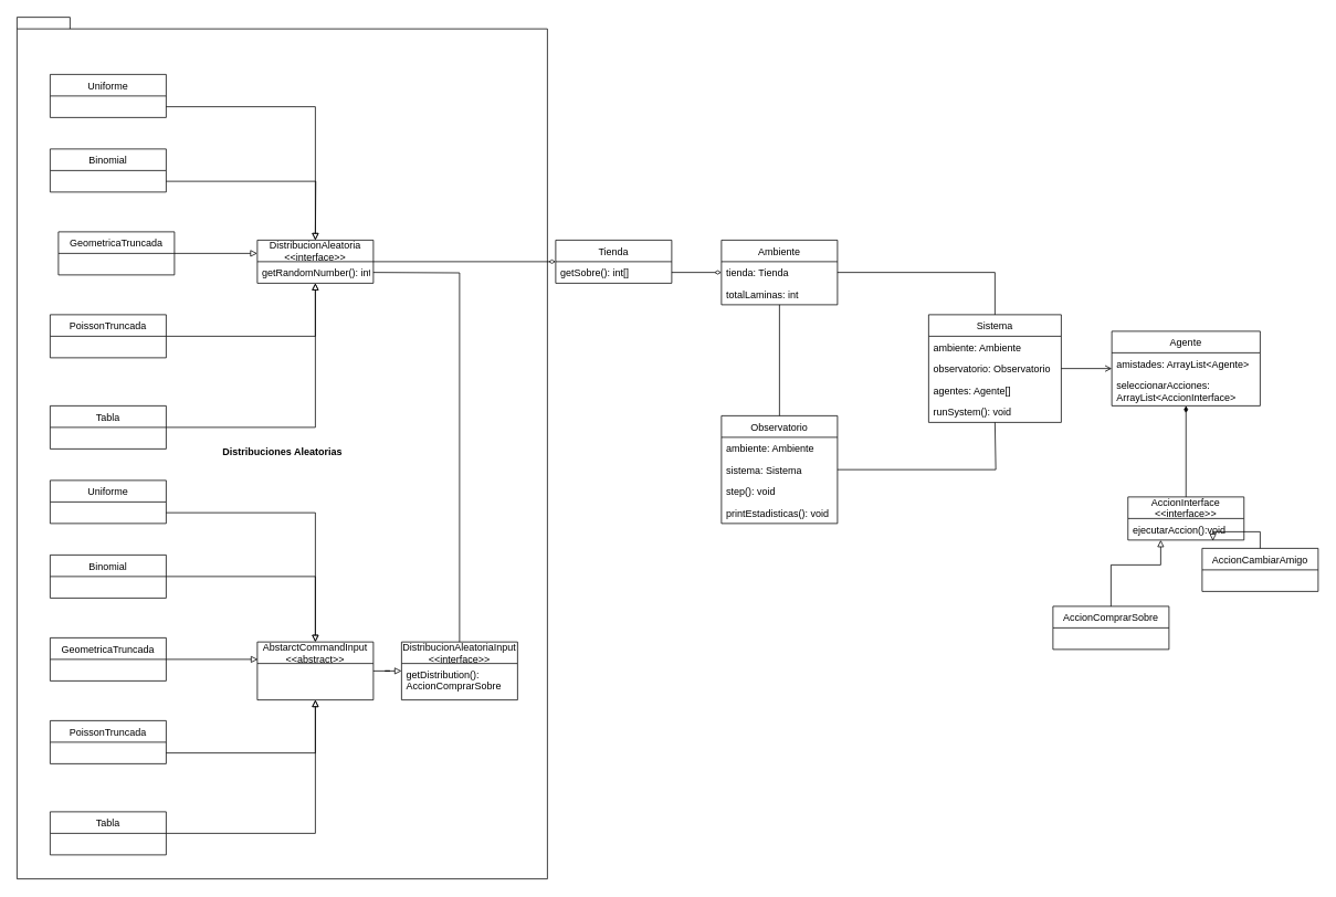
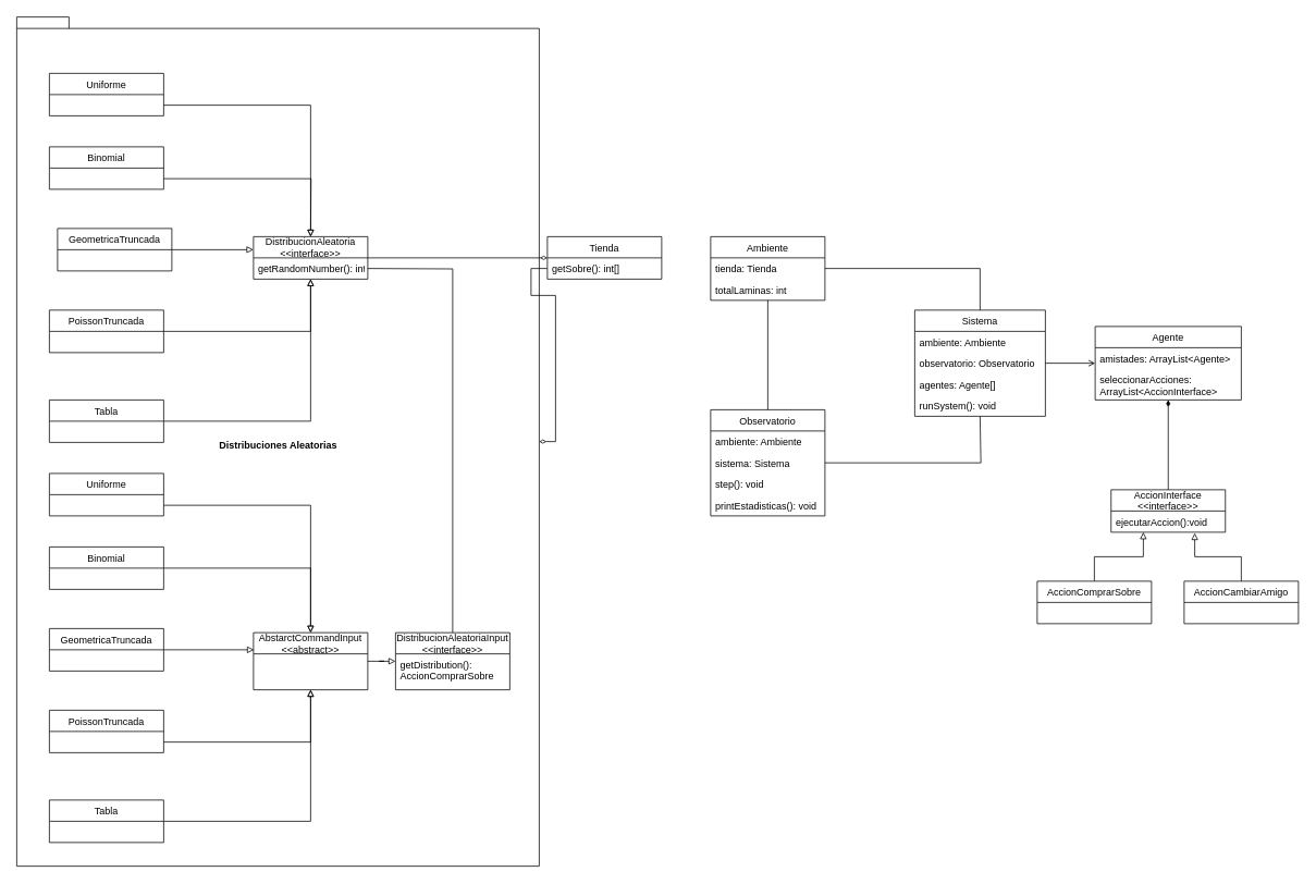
  <mxCell id="0" />
  <mxCell id="1" parent="0" />
  <mxCell id="2" value="Distribuciones Aleatorias" style="shape=folder;fontStyle=1;spacingTop=10;tabWidth=40;tabHeight=14;tabPosition=left;html=1;" vertex="1" parent="1"><mxGeometry x="20" y="20" width="640" height="1040" as="geometry" /></mxCell>
  <mxCell id="3" style="edgeStyle=orthogonalEdgeStyle;rounded=0;orthogonalLoop=1;jettySize=auto;html=1;endArrow=block;endFill=0;" edge="1" parent="1" source="7" target="5"><mxGeometry relative="1" as="geometry" /></mxCell>
  <mxCell id="4" style="edgeStyle=orthogonalEdgeStyle;rounded=0;orthogonalLoop=1;jettySize=auto;html=1;endArrow=diamondThin;endFill=0;" edge="1" parent="1" source="5" target="16"><mxGeometry relative="1" as="geometry" /></mxCell>
  <mxCell id="5" value="DistribucionAleatoria&#10;&lt;&lt;interface&gt;&gt;" style="swimlane;fontStyle=0;childLayout=stackLayout;horizontal=1;startSize=26;fillColor=none;horizontalStack=0;resizeParent=1;resizeParentMax=0;resizeLast=0;collapsible=1;marginBottom=0;" vertex="1" parent="1"><mxGeometry x="310" y="289" width="140" height="52" as="geometry" /></mxCell>
  <mxCell id="6" value="getRandomNumber(): int" style="text;strokeColor=none;fillColor=none;align=left;verticalAlign=top;spacingLeft=4;spacingRight=4;overflow=hidden;rotatable=0;points=[[0,0.5],[1,0.5]];portConstraint=eastwest;" vertex="1" parent="5"><mxGeometry y="26" width="140" height="26" as="geometry" /></mxCell>
  <mxCell id="7" value="Tabla" style="swimlane;fontStyle=0;childLayout=stackLayout;horizontal=1;startSize=26;fillColor=none;horizontalStack=0;resizeParent=1;resizeParentMax=0;resizeLast=0;collapsible=1;marginBottom=0;" vertex="1" parent="1"><mxGeometry x="60" y="489" width="140" height="52" as="geometry" /></mxCell>
  <mxCell id="8" value=" " style="text;strokeColor=none;fillColor=none;align=left;verticalAlign=top;spacingLeft=4;spacingRight=4;overflow=hidden;rotatable=0;points=[[0,0.5],[1,0.5]];portConstraint=eastwest;" vertex="1" parent="7"><mxGeometry y="26" width="140" height="26" as="geometry" /></mxCell>
  <mxCell id="9" style="edgeStyle=orthogonalEdgeStyle;rounded=0;orthogonalLoop=1;jettySize=auto;html=1;endArrow=block;endFill=0;" edge="1" parent="1" source="10" target="5"><mxGeometry relative="1" as="geometry" /></mxCell>
  <mxCell id="10" value="PoissonTruncada" style="swimlane;fontStyle=0;childLayout=stackLayout;horizontal=1;startSize=26;fillColor=none;horizontalStack=0;resizeParent=1;resizeParentMax=0;resizeLast=0;collapsible=1;marginBottom=0;" vertex="1" parent="1"><mxGeometry x="60" y="379" width="140" height="52" as="geometry" /></mxCell>
  <mxCell id="11" value=" " style="text;strokeColor=none;fillColor=none;align=left;verticalAlign=top;spacingLeft=4;spacingRight=4;overflow=hidden;rotatable=0;points=[[0,0.5],[1,0.5]];portConstraint=eastwest;" vertex="1" parent="10"><mxGeometry y="26" width="140" height="26" as="geometry" /></mxCell>
  <mxCell id="12" value="Binomial" style="swimlane;fontStyle=0;childLayout=stackLayout;horizontal=1;startSize=26;fillColor=none;horizontalStack=0;resizeParent=1;resizeParentMax=0;resizeLast=0;collapsible=1;marginBottom=0;" vertex="1" parent="1"><mxGeometry x="60" y="179" width="140" height="52" as="geometry" /></mxCell>
  <mxCell id="13" value=" " style="text;strokeColor=none;fillColor=none;align=left;verticalAlign=top;spacingLeft=4;spacingRight=4;overflow=hidden;rotatable=0;points=[[0,0.5],[1,0.5]];portConstraint=eastwest;" vertex="1" parent="12"><mxGeometry y="26" width="140" height="26" as="geometry" /></mxCell>
  <mxCell id="14" value="Uniforme" style="swimlane;fontStyle=0;childLayout=stackLayout;horizontal=1;startSize=26;fillColor=none;horizontalStack=0;resizeParent=1;resizeParentMax=0;resizeLast=0;collapsible=1;marginBottom=0;" vertex="1" parent="1"><mxGeometry x="60" y="89" width="140" height="52" as="geometry" /></mxCell>
  <mxCell id="15" value=" " style="text;strokeColor=none;fillColor=none;align=left;verticalAlign=top;spacingLeft=4;spacingRight=4;overflow=hidden;rotatable=0;points=[[0,0.5],[1,0.5]];portConstraint=eastwest;" vertex="1" parent="14"><mxGeometry y="26" width="140" height="26" as="geometry" /></mxCell>
  <mxCell id="16" value="Tienda" style="swimlane;fontStyle=0;childLayout=stackLayout;horizontal=1;startSize=26;fillColor=none;horizontalStack=0;resizeParent=1;resizeParentMax=0;resizeLast=0;collapsible=1;marginBottom=0;" vertex="1" parent="1"><mxGeometry x="670" y="289" width="140" height="52" as="geometry" /></mxCell>
  <mxCell id="17" value="getSobre(): int[]" style="text;strokeColor=none;fillColor=none;align=left;verticalAlign=top;spacingLeft=4;spacingRight=4;overflow=hidden;rotatable=0;points=[[0,0.5],[1,0.5]];portConstraint=eastwest;" vertex="1" parent="16"><mxGeometry y="26" width="140" height="26" as="geometry" /></mxCell>
  <mxCell id="18" value="Ambiente" style="swimlane;fontStyle=0;childLayout=stackLayout;horizontal=1;startSize=26;fillColor=none;horizontalStack=0;resizeParent=1;resizeParentMax=0;resizeLast=0;collapsible=1;marginBottom=0;" vertex="1" parent="1"><mxGeometry x="870" y="289" width="140" height="78" as="geometry" /></mxCell>
  <mxCell id="19" value="tienda: Tienda" style="text;strokeColor=none;fillColor=none;align=left;verticalAlign=top;spacingLeft=4;spacingRight=4;overflow=hidden;rotatable=0;points=[[0,0.5],[1,0.5]];portConstraint=eastwest;" vertex="1" parent="18"><mxGeometry y="26" width="140" height="26" as="geometry" /></mxCell>
  <mxCell id="20" value="totalLaminas: int" style="text;strokeColor=none;fillColor=none;align=left;verticalAlign=top;spacingLeft=4;spacingRight=4;overflow=hidden;rotatable=0;points=[[0,0.5],[1,0.5]];portConstraint=eastwest;" vertex="1" parent="18"><mxGeometry y="52" width="140" height="26" as="geometry" /></mxCell>
  <mxCell id="21" style="edgeStyle=orthogonalEdgeStyle;rounded=0;orthogonalLoop=1;jettySize=auto;html=1;entryX=0.005;entryY=0.3;entryDx=0;entryDy=0;entryPerimeter=0;endArrow=block;endFill=0;" edge="1" parent="1" source="25" target="65"><mxGeometry relative="1" as="geometry" /></mxCell>
  <mxCell id="22" style="edgeStyle=orthogonalEdgeStyle;rounded=0;orthogonalLoop=1;jettySize=auto;html=1;endArrow=diamondThin;endFill=1;" edge="1" parent="1" source="23" target="38"><mxGeometry relative="1" as="geometry" /></mxCell>
  <mxCell id="23" value="AccionInterface&#10;&lt;&lt;interface&gt;&gt;" style="swimlane;fontStyle=0;childLayout=stackLayout;horizontal=1;startSize=26;fillColor=none;horizontalStack=0;resizeParent=1;resizeParentMax=0;resizeLast=0;collapsible=1;marginBottom=0;" vertex="1" parent="1"><mxGeometry x="1360.5" y="599" width="140" height="52" as="geometry" /></mxCell>
  <mxCell id="24" value="ejecutarAccion():void" style="text;strokeColor=none;fillColor=none;align=left;verticalAlign=top;spacingLeft=4;spacingRight=4;overflow=hidden;rotatable=0;points=[[0,0.5],[1,0.5]];portConstraint=eastwest;" vertex="1" parent="23"><mxGeometry y="26" width="140" height="26" as="geometry" /></mxCell>
  <mxCell id="25" value="GeometricaTruncada" style="swimlane;fontStyle=0;childLayout=stackLayout;horizontal=1;startSize=26;fillColor=none;horizontalStack=0;resizeParent=1;resizeParentMax=0;resizeLast=0;collapsible=1;marginBottom=0;" vertex="1" parent="1"><mxGeometry x="60" y="769" width="140" height="52" as="geometry" /></mxCell>
  <mxCell id="26" value=" " style="text;strokeColor=none;fillColor=none;align=left;verticalAlign=top;spacingLeft=4;spacingRight=4;overflow=hidden;rotatable=0;points=[[0,0.5],[1,0.5]];portConstraint=eastwest;" vertex="1" parent="25"><mxGeometry y="26" width="140" height="26" as="geometry" /></mxCell>
  <mxCell id="27" style="edgeStyle=orthogonalEdgeStyle;rounded=0;orthogonalLoop=1;jettySize=auto;html=1;entryX=0;entryY=0.308;entryDx=0;entryDy=0;endArrow=block;endFill=0;entryPerimeter=0;" edge="1" parent="1" source="28" target="5"><mxGeometry relative="1" as="geometry" /></mxCell>
  <mxCell id="28" value="GeometricaTruncada" style="swimlane;fontStyle=0;childLayout=stackLayout;horizontal=1;startSize=26;fillColor=none;horizontalStack=0;resizeParent=1;resizeParentMax=0;resizeLast=0;collapsible=1;marginBottom=0;" vertex="1" parent="1"><mxGeometry x="70" y="279" width="140" height="52" as="geometry" /></mxCell>
  <mxCell id="29" value=" " style="text;strokeColor=none;fillColor=none;align=left;verticalAlign=top;spacingLeft=4;spacingRight=4;overflow=hidden;rotatable=0;points=[[0,0.5],[1,0.5]];portConstraint=eastwest;" vertex="1" parent="28"><mxGeometry y="26" width="140" height="26" as="geometry" /></mxCell>
  <mxCell id="30" style="edgeStyle=orthogonalEdgeStyle;rounded=0;orthogonalLoop=1;jettySize=auto;html=1;endArrow=block;endFill=0;entryX=0.5;entryY=1;entryDx=0;entryDy=0;" edge="1" parent="1" source="41" target="65"><mxGeometry relative="1" as="geometry"><mxPoint x="410" y="819" as="targetPoint" /></mxGeometry></mxCell>
  <mxCell id="31" style="edgeStyle=orthogonalEdgeStyle;rounded=0;orthogonalLoop=1;jettySize=auto;html=1;entryX=0.5;entryY=1;entryDx=0;entryDy=0;endArrow=none;endFill=0;" edge="1" parent="1" source="33" target="18"><mxGeometry relative="1" as="geometry" /></mxCell>
  <mxCell id="32" style="edgeStyle=orthogonalEdgeStyle;rounded=0;orthogonalLoop=1;jettySize=auto;html=1;endArrow=none;endFill=0;entryX=0.5;entryY=1;entryDx=0;entryDy=0;" edge="1" parent="1" source="33" target="58"><mxGeometry relative="1" as="geometry"><mxPoint x="1200" y="519" as="targetPoint" /><Array as="points"><mxPoint x="1201" y="566" /><mxPoint x="1201" y="509" /></Array></mxGeometry></mxCell>
  <mxCell id="33" value="Observatorio" style="swimlane;fontStyle=0;childLayout=stackLayout;horizontal=1;startSize=26;fillColor=none;horizontalStack=0;resizeParent=1;resizeParentMax=0;resizeLast=0;collapsible=1;marginBottom=0;" vertex="1" parent="1"><mxGeometry x="870" y="501" width="140" height="130" as="geometry" /></mxCell>
  <mxCell id="34" value="ambiente: Ambiente" style="text;strokeColor=none;fillColor=none;align=left;verticalAlign=top;spacingLeft=4;spacingRight=4;overflow=hidden;rotatable=0;points=[[0,0.5],[1,0.5]];portConstraint=eastwest;" vertex="1" parent="33"><mxGeometry y="26" width="140" height="26" as="geometry" /></mxCell>
  <mxCell id="35" value="sistema: Sistema" style="text;strokeColor=none;fillColor=none;align=left;verticalAlign=top;spacingLeft=4;spacingRight=4;overflow=hidden;rotatable=0;points=[[0,0.5],[1,0.5]];portConstraint=eastwest;" vertex="1" parent="33"><mxGeometry y="52" width="140" height="26" as="geometry" /></mxCell>
  <mxCell id="36" value="step(): void" style="text;strokeColor=none;fillColor=none;align=left;verticalAlign=top;spacingLeft=4;spacingRight=4;overflow=hidden;rotatable=0;points=[[0,0.5],[1,0.5]];portConstraint=eastwest;" vertex="1" parent="33"><mxGeometry y="78" width="140" height="26" as="geometry" /></mxCell>
  <mxCell id="37" value="printEstadisticas(): void" style="text;strokeColor=none;fillColor=none;align=left;verticalAlign=top;spacingLeft=4;spacingRight=4;overflow=hidden;rotatable=0;points=[[0,0.5],[1,0.5]];portConstraint=eastwest;" vertex="1" parent="33"><mxGeometry y="104" width="140" height="26" as="geometry" /></mxCell>
  <mxCell id="38" value="Agente" style="swimlane;fontStyle=0;childLayout=stackLayout;horizontal=1;startSize=26;fillColor=none;horizontalStack=0;resizeParent=1;resizeParentMax=0;resizeLast=0;collapsible=1;marginBottom=0;" vertex="1" parent="1"><mxGeometry x="1341" y="399" width="179" height="90" as="geometry" /></mxCell>
  <mxCell id="39" value="amistades: ArrayList&lt;Agente&gt;" style="text;strokeColor=none;fillColor=none;align=left;verticalAlign=top;spacingLeft=4;spacingRight=4;overflow=hidden;rotatable=0;points=[[0,0.5],[1,0.5]];portConstraint=eastwest;" vertex="1" parent="38"><mxGeometry y="26" width="179" height="26" as="geometry" /></mxCell>
  <mxCell id="40" value="seleccionarAcciones: &#10;ArrayList&lt;AccionInterface&gt;" style="text;strokeColor=none;fillColor=none;align=left;verticalAlign=top;spacingLeft=4;spacingRight=4;overflow=hidden;rotatable=0;points=[[0,0.5],[1,0.5]];portConstraint=eastwest;" vertex="1" parent="38"><mxGeometry y="52" width="179" height="38" as="geometry" /></mxCell>
  <mxCell id="41" value="Tabla" style="swimlane;fontStyle=0;childLayout=stackLayout;horizontal=1;startSize=26;fillColor=none;horizontalStack=0;resizeParent=1;resizeParentMax=0;resizeLast=0;collapsible=1;marginBottom=0;" vertex="1" parent="1"><mxGeometry x="60" y="979" width="140" height="52" as="geometry" /></mxCell>
  <mxCell id="42" value=" " style="text;strokeColor=none;fillColor=none;align=left;verticalAlign=top;spacingLeft=4;spacingRight=4;overflow=hidden;rotatable=0;points=[[0,0.5],[1,0.5]];portConstraint=eastwest;" vertex="1" parent="41"><mxGeometry y="26" width="140" height="26" as="geometry" /></mxCell>
  <mxCell id="43" value="PoissonTruncada" style="swimlane;fontStyle=0;childLayout=stackLayout;horizontal=1;startSize=26;fillColor=none;horizontalStack=0;resizeParent=1;resizeParentMax=0;resizeLast=0;collapsible=1;marginBottom=0;" vertex="1" parent="1"><mxGeometry x="60" y="869" width="140" height="52" as="geometry" /></mxCell>
  <mxCell id="44" value=" " style="text;strokeColor=none;fillColor=none;align=left;verticalAlign=top;spacingLeft=4;spacingRight=4;overflow=hidden;rotatable=0;points=[[0,0.5],[1,0.5]];portConstraint=eastwest;" vertex="1" parent="43"><mxGeometry y="26" width="140" height="26" as="geometry" /></mxCell>
  <mxCell id="45" style="edgeStyle=orthogonalEdgeStyle;rounded=0;orthogonalLoop=1;jettySize=auto;html=1;endArrow=block;endFill=0;entryX=0.5;entryY=0;entryDx=0;entryDy=0;" edge="1" parent="1" source="46" target="65"><mxGeometry relative="1" as="geometry"><mxPoint x="410" y="759" as="targetPoint" /></mxGeometry></mxCell>
  <mxCell id="46" value="Binomial" style="swimlane;fontStyle=0;childLayout=stackLayout;horizontal=1;startSize=26;fillColor=none;horizontalStack=0;resizeParent=1;resizeParentMax=0;resizeLast=0;collapsible=1;marginBottom=0;" vertex="1" parent="1"><mxGeometry x="60" y="669" width="140" height="52" as="geometry" /></mxCell>
  <mxCell id="47" value=" " style="text;strokeColor=none;fillColor=none;align=left;verticalAlign=top;spacingLeft=4;spacingRight=4;overflow=hidden;rotatable=0;points=[[0,0.5],[1,0.5]];portConstraint=eastwest;" vertex="1" parent="46"><mxGeometry y="26" width="140" height="26" as="geometry" /></mxCell>
  <mxCell id="48" value="Uniforme" style="swimlane;fontStyle=0;childLayout=stackLayout;horizontal=1;startSize=26;fillColor=none;horizontalStack=0;resizeParent=1;resizeParentMax=0;resizeLast=0;collapsible=1;marginBottom=0;" vertex="1" parent="1"><mxGeometry x="60" y="579" width="140" height="52" as="geometry" /></mxCell>
  <mxCell id="49" value=" " style="text;strokeColor=none;fillColor=none;align=left;verticalAlign=top;spacingLeft=4;spacingRight=4;overflow=hidden;rotatable=0;points=[[0,0.5],[1,0.5]];portConstraint=eastwest;" vertex="1" parent="48"><mxGeometry y="26" width="140" height="26" as="geometry" /></mxCell>
  <mxCell id="50" style="edgeStyle=orthogonalEdgeStyle;rounded=0;orthogonalLoop=1;jettySize=auto;html=1;entryX=0.5;entryY=0;entryDx=0;entryDy=0;endArrow=block;endFill=0;" edge="1" parent="1" source="15" target="5"><mxGeometry relative="1" as="geometry" /></mxCell>
  <mxCell id="51" style="edgeStyle=orthogonalEdgeStyle;rounded=0;orthogonalLoop=1;jettySize=auto;html=1;endArrow=block;endFill=0;" edge="1" parent="1" source="13"><mxGeometry relative="1" as="geometry"><mxPoint x="380" y="289" as="targetPoint" /></mxGeometry></mxCell>
  <mxCell id="52" style="edgeStyle=orthogonalEdgeStyle;rounded=0;orthogonalLoop=1;jettySize=auto;html=1;entryX=0.5;entryY=0;entryDx=0;entryDy=0;endArrow=none;endFill=0;" edge="1" parent="1" target="63"><mxGeometry relative="1" as="geometry"><mxPoint x="450" y="328" as="sourcePoint" /></mxGeometry></mxCell>
  <mxCell id="53" style="edgeStyle=orthogonalEdgeStyle;rounded=0;orthogonalLoop=1;jettySize=auto;html=1;endArrow=block;endFill=0;" edge="1" parent="1" source="65" target="63"><mxGeometry relative="1" as="geometry" /></mxCell>
  <mxCell id="54" style="edgeStyle=orthogonalEdgeStyle;rounded=0;orthogonalLoop=1;jettySize=auto;html=1;entryX=0.5;entryY=0;entryDx=0;entryDy=0;endArrow=block;endFill=0;" edge="1" parent="1" source="49" target="65"><mxGeometry relative="1" as="geometry" /></mxCell>
  <mxCell id="55" style="edgeStyle=orthogonalEdgeStyle;rounded=0;orthogonalLoop=1;jettySize=auto;html=1;entryX=0.5;entryY=1;entryDx=0;entryDy=0;endArrow=block;endFill=0;" edge="1" parent="1" source="44" target="65"><mxGeometry relative="1" as="geometry" /></mxCell>
- <mxCell id="56" style="edgeStyle=orthogonalEdgeStyle;rounded=0;orthogonalLoop=1;jettySize=auto;html=1;endArrow=diamondThin;endFill=0;" edge="1" parent="1" source="17" target="18"><mxGeometry relative="1" as="geometry" /></mxCell>
+ <mxCell id="56" style="edgeStyle=orthogonalEdgeStyle;rounded=0;orthogonalLoop=1;jettySize=auto;html=1;endArrow=diamondThin;endFill=0;" edge="1" parent="1" source="17" target="2"><mxGeometry relative="1" as="geometry" /></mxCell>
  <mxCell id="57" style="edgeStyle=orthogonalEdgeStyle;rounded=0;orthogonalLoop=1;jettySize=auto;html=1;entryX=1;entryY=0.5;entryDx=0;entryDy=0;endArrow=none;endFill=0;" edge="1" parent="1" source="58" target="19"><mxGeometry relative="1" as="geometry" /></mxCell>
  <mxCell id="58" value="Sistema" style="swimlane;fontStyle=0;childLayout=stackLayout;horizontal=1;startSize=26;fillColor=none;horizontalStack=0;resizeParent=1;resizeParentMax=0;resizeLast=0;collapsible=1;marginBottom=0;" vertex="1" parent="1"><mxGeometry x="1120" y="379" width="160" height="130" as="geometry" /></mxCell>
  <mxCell id="59" value="ambiente: Ambiente" style="text;strokeColor=none;fillColor=none;align=left;verticalAlign=top;spacingLeft=4;spacingRight=4;overflow=hidden;rotatable=0;points=[[0,0.5],[1,0.5]];portConstraint=eastwest;" vertex="1" parent="58"><mxGeometry y="26" width="160" height="26" as="geometry" /></mxCell>
  <mxCell id="60" value="observatorio: Observatorio" style="text;strokeColor=none;fillColor=none;align=left;verticalAlign=top;spacingLeft=4;spacingRight=4;overflow=hidden;rotatable=0;points=[[0,0.5],[1,0.5]];portConstraint=eastwest;" vertex="1" parent="58"><mxGeometry y="52" width="160" height="26" as="geometry" /></mxCell>
  <mxCell id="61" value="agentes: Agente[]" style="text;strokeColor=none;fillColor=none;align=left;verticalAlign=top;spacingLeft=4;spacingRight=4;overflow=hidden;rotatable=0;points=[[0,0.5],[1,0.5]];portConstraint=eastwest;" vertex="1" parent="58"><mxGeometry y="78" width="160" height="26" as="geometry" /></mxCell>
  <mxCell id="62" value="runSystem(): void" style="text;strokeColor=none;fillColor=none;align=left;verticalAlign=top;spacingLeft=4;spacingRight=4;overflow=hidden;rotatable=0;points=[[0,0.5],[1,0.5]];portConstraint=eastwest;" vertex="1" parent="58"><mxGeometry y="104" width="160" height="26" as="geometry" /></mxCell>
  <mxCell id="63" value="DistribucionAleatoriaInput&#10;&lt;&lt;interface&gt;&gt;" style="swimlane;fontStyle=0;childLayout=stackLayout;horizontal=1;startSize=26;fillColor=none;horizontalStack=0;resizeParent=1;resizeParentMax=0;resizeLast=0;collapsible=1;marginBottom=0;" vertex="1" parent="1"><mxGeometry x="484" y="774" width="140" height="70" as="geometry" /></mxCell>
  <mxCell id="64" value="getDistribution(): &#10;AccionComprarSobre" style="text;strokeColor=none;fillColor=none;align=left;verticalAlign=top;spacingLeft=4;spacingRight=4;overflow=hidden;rotatable=0;points=[[0,0.5],[1,0.5]];portConstraint=eastwest;" vertex="1" parent="63"><mxGeometry y="26" width="140" height="44" as="geometry" /></mxCell>
  <mxCell id="65" value="AbstarctCommandInput&#10;&lt;&lt;abstract&gt;&gt;" style="swimlane;fontStyle=0;childLayout=stackLayout;horizontal=1;startSize=26;fillColor=none;horizontalStack=0;resizeParent=1;resizeParentMax=0;resizeLast=0;collapsible=1;marginBottom=0;" vertex="1" parent="1"><mxGeometry x="310" y="774" width="140" height="70" as="geometry" /></mxCell>
  <mxCell id="66" value="" style="edgeStyle=orthogonalEdgeStyle;rounded=0;orthogonalLoop=1;jettySize=auto;html=1;endArrow=open;endFill=0;" edge="1" parent="1" source="60" target="38"><mxGeometry relative="1" as="geometry" /></mxCell>
  <mxCell id="67" style="edgeStyle=orthogonalEdgeStyle;rounded=0;orthogonalLoop=1;jettySize=auto;html=1;endArrow=block;endFill=0;" edge="1" parent="1" source="68" target="23"><mxGeometry relative="1" as="geometry"><Array as="points"><mxPoint x="1340" y="681" /><mxPoint x="1400" y="681" /></Array></mxGeometry></mxCell>
- <mxCell id="68" value="AccionComprarSobre" style="swimlane;fontStyle=0;childLayout=stackLayout;horizontal=1;startSize=26;fillColor=none;horizontalStack=0;resizeParent=1;resizeParentMax=0;resizeLast=0;collapsible=1;marginBottom=0;" vertex="1" parent="1"><mxGeometry x="1270" y="731" width="140" height="52" as="geometry" /></mxCell>
+ <mxCell id="68" value="AccionComprarSobre" style="swimlane;fontStyle=0;childLayout=stackLayout;horizontal=1;startSize=26;fillColor=none;horizontalStack=0;resizeParent=1;resizeParentMax=0;resizeLast=0;collapsible=1;marginBottom=0;" vertex="1" parent="1"><mxGeometry x="1270" y="711" width="140" height="52" as="geometry" /></mxCell>
  <mxCell id="69" style="edgeStyle=orthogonalEdgeStyle;rounded=0;orthogonalLoop=1;jettySize=auto;html=1;entryX=0.732;entryY=1.038;entryDx=0;entryDy=0;entryPerimeter=0;endArrow=block;endFill=0;" edge="1" parent="1" source="70" target="24"><mxGeometry relative="1" as="geometry" /></mxCell>
- <mxCell id="70" value="AccionCambiarAmigo" style="swimlane;fontStyle=0;childLayout=stackLayout;horizontal=1;startSize=26;fillColor=none;horizontalStack=0;resizeParent=1;resizeParentMax=0;resizeLast=0;collapsible=1;marginBottom=0;" vertex="1" parent="1"><mxGeometry x="1450" y="661" width="140" height="52" as="geometry" /></mxCell>
+ <mxCell id="70" value="AccionCambiarAmigo" style="swimlane;fontStyle=0;childLayout=stackLayout;horizontal=1;startSize=26;fillColor=none;horizontalStack=0;resizeParent=1;resizeParentMax=0;resizeLast=0;collapsible=1;marginBottom=0;" vertex="1" parent="1"><mxGeometry x="1450" y="711" width="140" height="52" as="geometry" /></mxCell>
